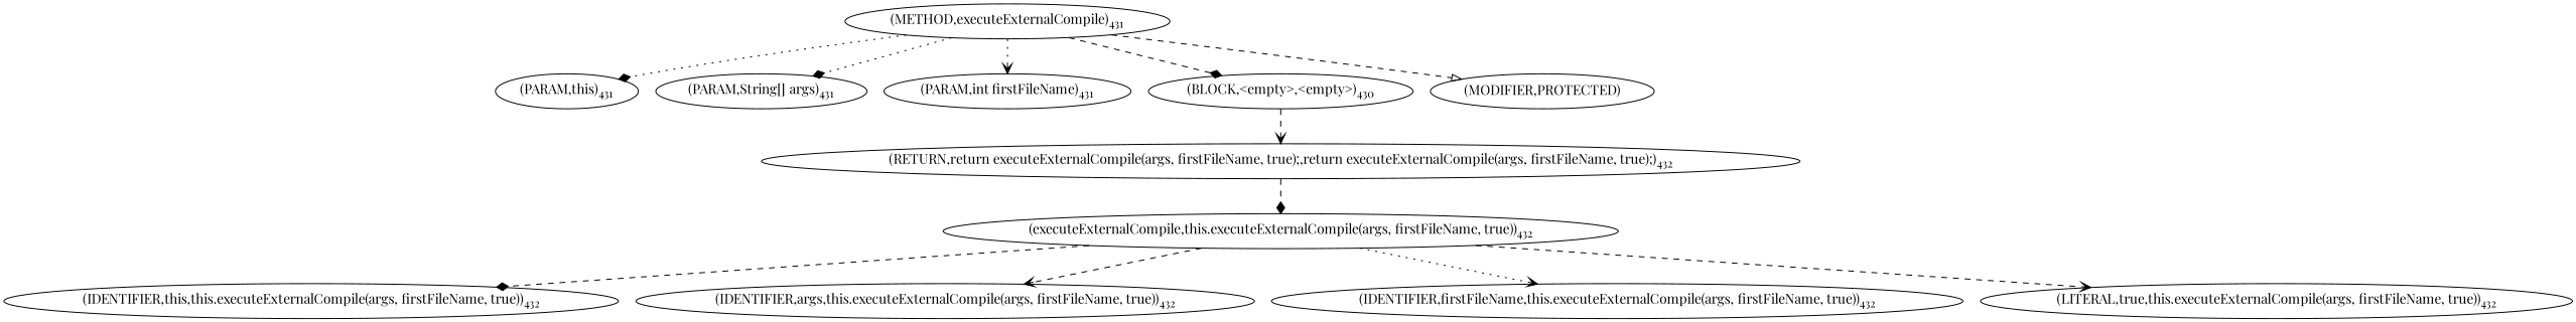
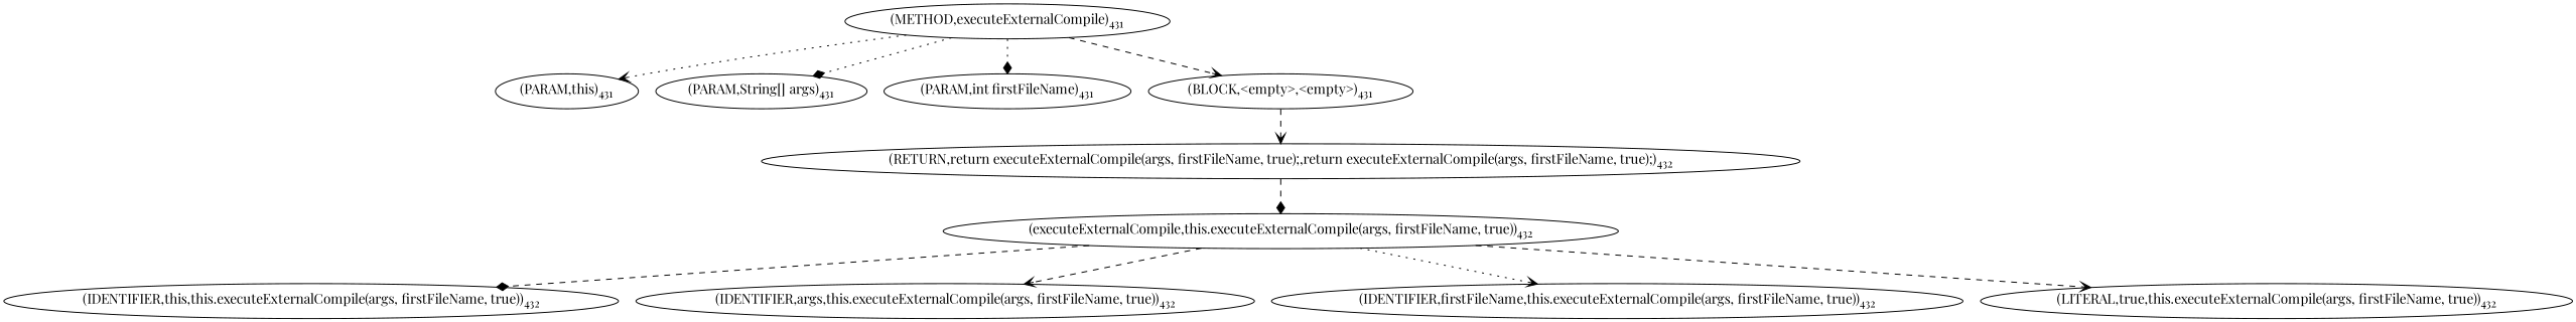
  digraph {
    fontname="Playfair Display"
    node [fontname="Playfair Display"]
    edge [arrowhead=vee fontname="Playfair Display" style=dashed]
    n1 [label=<(METHOD,executeExternalCompile)<SUB>431</SUB>>]
    n2 [label=<(PARAM,this)<SUB>431</SUB>>]
    n3 [label=<(PARAM,String[] args)<SUB>431</SUB>>]
    n4 [label=<(PARAM,int firstFileName)<SUB>431</SUB>>]
-   n5 [label=<(BLOCK,&lt;empty&gt;,&lt;empty&gt;)<SUB>430</SUB>>]
-   n6 [label=<(MODIFIER,PROTECTED)>]
+   n5 [label=<(BLOCK,&lt;empty&gt;,&lt;empty&gt;)<SUB>431</SUB>>]
    n7 [label=<(RETURN,return executeExternalCompile(args, firstFileName, true);,return executeExternalCompile(args, firstFileName, true);)<SUB>432</SUB>>]
    n8 [label=<(executeExternalCompile,this.executeExternalCompile(args, firstFileName, true))<SUB>432</SUB>>]
    n9 [label=<(IDENTIFIER,this,this.executeExternalCompile(args, firstFileName, true))<SUB>432</SUB>>]
    n10 [label=<(IDENTIFIER,args,this.executeExternalCompile(args, firstFileName, true))<SUB>432</SUB>>]
    n11 [label=<(IDENTIFIER,firstFileName,this.executeExternalCompile(args, firstFileName, true))<SUB>432</SUB>>]
    n12 [label=<(LITERAL,true,this.executeExternalCompile(args, firstFileName, true))<SUB>432</SUB>>]
-   n1 -> n2 [arrowhead=diamond style=dotted]
+   n1 -> n2 [style=dotted]
    n1 -> n3 [arrowhead=diamond style=dotted]
-   n1 -> n4 [style=dotted]
-   n1 -> n5 [arrowhead=diamond]
-   n1 -> n6 [arrowhead=onormal]
+   n1 -> n4 [arrowhead=diamond style=dotted]
+   n1 -> n5
    n5 -> n7
    n7 -> n8 [arrowhead=diamond]
    n8 -> n9 [arrowhead=diamond]
    n8 -> n10
    n8 -> n11 [style=dotted]
    n8 -> n12
  }
